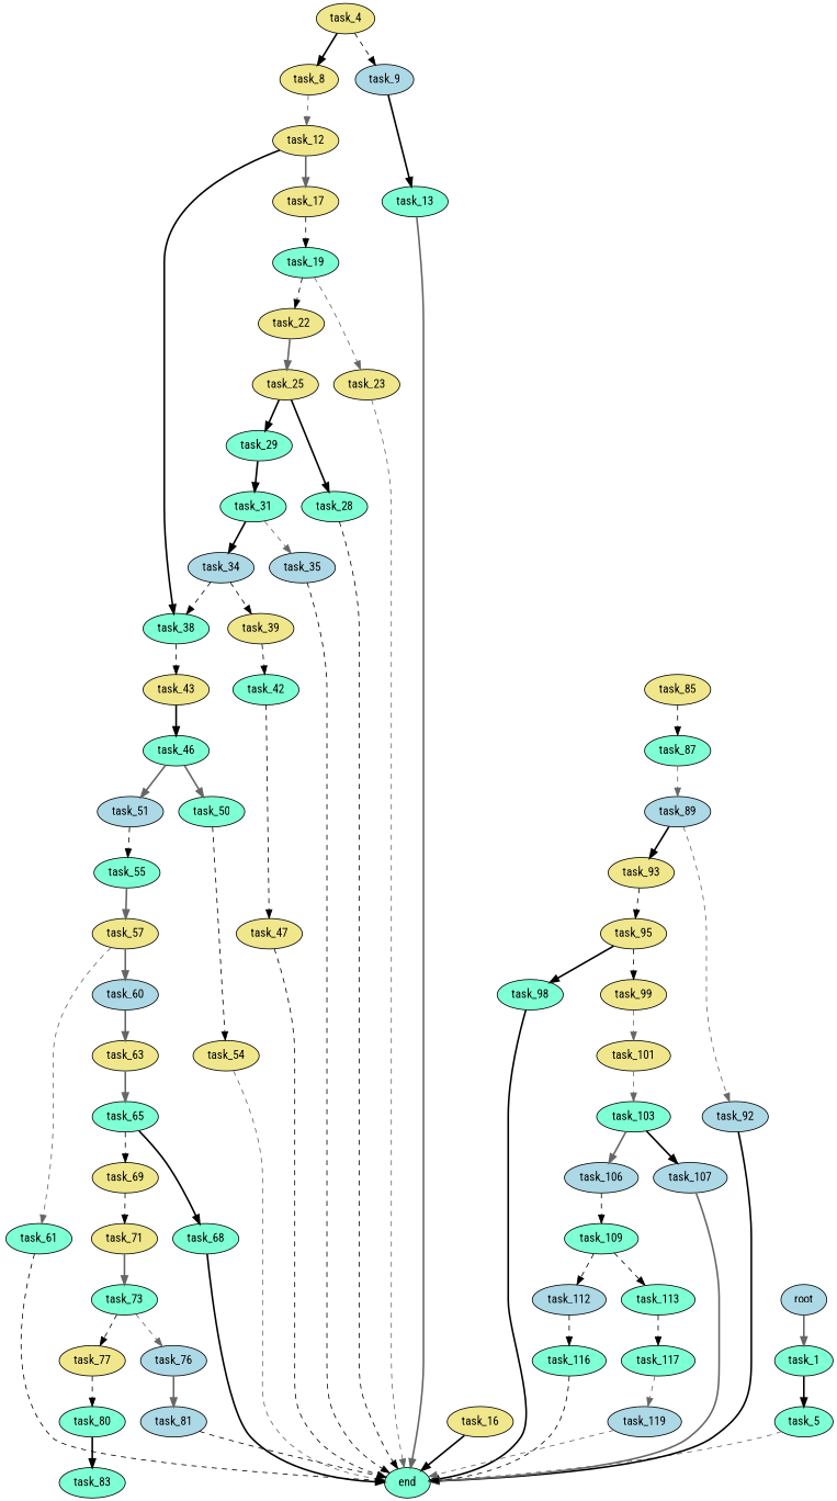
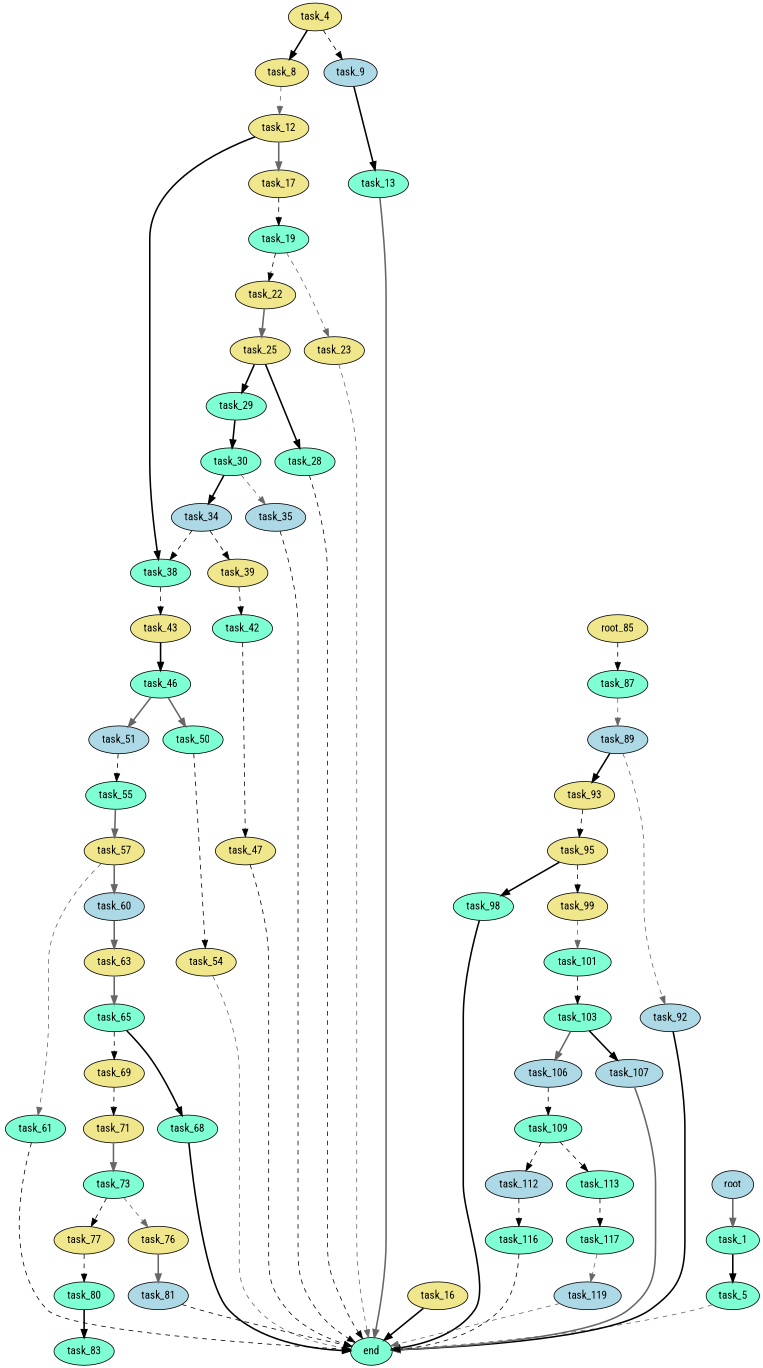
  digraph {
    fontname="Roboto Condensed"
    node [fillcolor=aquamarine fontname="Roboto Condensed" style=filled]
    edge [color=black fontname="Roboto Condensed" style=dashed]
    root [fillcolor=lightblue]
    task_1
    task_5
    task_4 [fillcolor=khaki]
    task_8 [fillcolor=khaki]
    task_9 [fillcolor=lightblue]
    end
    task_12 [fillcolor=khaki]
    task_13
    task_17 [fillcolor=khaki]
    task_38
    task_16 [fillcolor=khaki]
    task_19
    task_22 [fillcolor=khaki]
    task_23 [fillcolor=khaki]
    task_25 [fillcolor=khaki]
    task_28
    task_29
-   task_31
+   task_31 [label=task_30]
    task_34 [fillcolor=lightblue]
    task_35 [fillcolor=lightblue]
    task_39 [fillcolor=khaki]
    task_43 [fillcolor=khaki]
    task_42
    task_46
    task_47 [fillcolor=khaki]
    task_50
    task_51 [fillcolor=lightblue]
    task_54 [fillcolor=khaki]
    task_55
    task_57 [fillcolor=khaki]
    task_60 [fillcolor=lightblue]
    task_61
    task_63 [fillcolor=khaki]
    task_65
    task_68
    task_69 [fillcolor=khaki]
    task_71 [fillcolor=khaki]
    task_73
-   task_76 [fillcolor=lightblue]
+   task_76 [fillcolor=khaki]
    task_77 [fillcolor=khaki]
    task_81 [fillcolor=lightblue]
    task_80
    task_83
-   task_85 [fillcolor=khaki]
+   task_85 [fillcolor=khaki label=root_85]
    task_87
    task_89 [fillcolor=lightblue]
    task_92 [fillcolor=lightblue]
    task_93 [fillcolor=khaki]
    task_95 [fillcolor=khaki]
    task_98
    task_99 [fillcolor=khaki]
-   task_101 [fillcolor=khaki]
+   task_101
    task_103
    task_106 [fillcolor=lightblue]
    task_107 [fillcolor=lightblue]
    task_109
    task_112 [fillcolor=lightblue]
    task_113
    task_116
    task_117
    task_119 [fillcolor=lightblue]
    root -> task_1 [color=gray40 style=bold]
    task_1 -> task_5 [style=bold]
    task_5 -> end [color=gray40]
    task_4 -> task_8 [style=bold]
    task_4 -> task_9
    task_8 -> task_12 [color=gray40]
    task_9 -> task_13 [style=bold]
    task_12 -> task_17 [color=gray40 style=bold]
    task_12 -> task_38 [style=bold]
    task_13 -> end [color=gray40 style=bold]
    task_17 -> task_19
    task_38 -> task_43
    task_16 -> end [style=bold]
    task_19 -> task_22
    task_19 -> task_23 [color=gray40]
    task_22 -> task_25 [color=gray40 style=bold]
    task_23 -> end [color=gray40]
    task_25 -> task_28 [style=bold]
    task_25 -> task_29 [style=bold]
    task_28 -> end
    task_29 -> task_31 [style=bold]
    task_31 -> task_34 [style=bold]
    task_31 -> task_35 [color=gray40]
    task_34 -> task_38
    task_34 -> task_39
    task_35 -> end
    task_39 -> task_42
    task_43 -> task_46 [style=bold]
    task_42 -> task_47
    task_46 -> task_50 [color=gray40 style=bold]
    task_46 -> task_51 [color=gray40 style=bold]
    task_47 -> end
    task_50 -> task_54
    task_51 -> task_55
    task_54 -> end [color=gray40]
    task_55 -> task_57 [color=gray40 style=bold]
    task_57 -> task_60 [color=gray40 style=bold]
    task_57 -> task_61 [color=gray40]
    task_60 -> task_63 [color=gray40 style=bold]
    task_61 -> end
    task_63 -> task_65 [color=gray40 style=bold]
    task_65 -> task_68 [style=bold]
    task_65 -> task_69
    task_68 -> end [style=bold]
    task_69 -> task_71
    task_71 -> task_73 [color=gray40 style=bold]
    task_73 -> task_76 [color=gray40]
    task_73 -> task_77
    task_76 -> task_81 [color=gray40 style=bold]
    task_77 -> task_80
    task_81 -> end
    task_80 -> task_83 [style=bold]
    task_85 -> task_87
    task_87 -> task_89 [color=gray40]
    task_89 -> task_92 [color=gray40]
    task_89 -> task_93 [style=bold]
    task_92 -> end [style=bold]
    task_93 -> task_95
    task_95 -> task_98 [style=bold]
    task_95 -> task_99
    task_98 -> end [style=bold]
    task_99 -> task_101 [color=gray40]
-   task_101 -> task_103 [color=gray40]
+   task_101 -> task_103
    task_103 -> task_106 [color=gray40 style=bold]
    task_103 -> task_107 [style=bold]
    task_106 -> task_109
    task_107 -> end [color=gray40 style=bold]
    task_109 -> task_112
    task_109 -> task_113
    task_112 -> task_116
    task_113 -> task_117
    task_116 -> end
    task_117 -> task_119 [color=gray40]
    task_119 -> end [color=gray40]
  }
